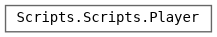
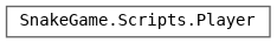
  digraph {
    rankdir=TB
    fontname="DejaVu Sans Mono"
-   n1 [color=grey40 fillcolor=white fontname="DejaVu Sans Mono" fontsize=10 height=0.2 label="Scripts.Scripts.Player" shape=box style=filled width=0.4]
+   n1 [color=grey40 fillcolor=white fontname="DejaVu Sans Mono" fontsize=10 height=0.2 label="SnakeGame.Scripts.Player" shape=box style=filled width=0.4]
  }
